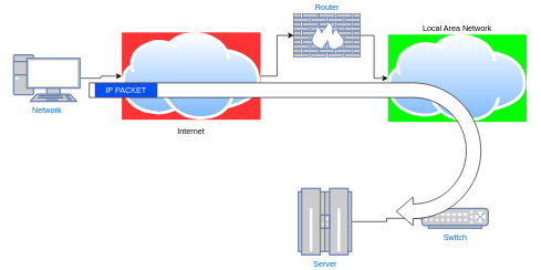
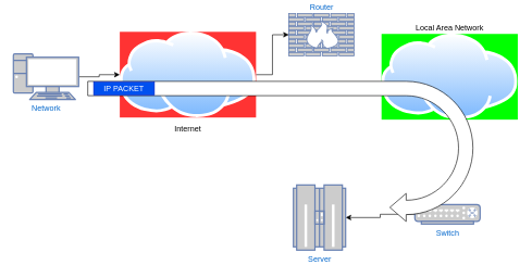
  <mxCell id="0" />
  <mxCell id="1" parent="0" />
  <mxCell id="2" value="" style="edgeStyle=orthogonalEdgeStyle;rounded=0;orthogonalLoop=1;jettySize=auto;html=1;" parent="1" source="3" target="9" edge="1"><mxGeometry relative="1" as="geometry" /></mxCell>
  <mxCell id="3" value="Internet" style="aspect=fixed;perimeter=ellipsePerimeter;html=1;align=center;shadow=0;dashed=0;spacingTop=3;image;image=img/lib/active_directory/internet_cloud.svg;imageBackground=#FF3333;" parent="1" vertex="1"><mxGeometry x="183" y="48" width="208.73" height="131.5" as="geometry" /></mxCell>
  <mxCell id="4" value="" style="edgeStyle=orthogonalEdgeStyle;rounded=0;orthogonalLoop=1;jettySize=auto;html=1;" parent="1" source="5" target="3" edge="1"><mxGeometry relative="1" as="geometry" /></mxCell>
  <mxCell id="5" value="Network" style="fontColor=#0066CC;verticalAlign=top;verticalLabelPosition=bottom;labelPosition=center;align=center;html=1;outlineConnect=0;fillColor=#CCCCCC;strokeColor=#6881B3;gradientColor=none;gradientDirection=north;strokeWidth=2;shape=mxgraph.networks.pc;" parent="1" vertex="1"><mxGeometry x="20" y="82" width="100" height="70" as="geometry" /></mxCell>
- <mxCell id="6" value="" style="edgeStyle=orthogonalEdgeStyle;rounded=0;orthogonalLoop=1;jettySize=auto;html=1;entryX=1;entryY=0.5;entryDx=0;entryDy=0;entryPerimeter=0;endArrow=none;" edge="1" parent="1" source="7" target="12"><mxGeometry relative="1" as="geometry"><mxPoint x="481" y="345.1" as="targetPoint" /></mxGeometry></mxCell>
+ <mxCell id="6" value="" style="edgeStyle=orthogonalEdgeStyle;rounded=0;orthogonalLoop=1;jettySize=auto;html=1;entryX=1;entryY=0.5;entryDx=0;entryDy=0;entryPerimeter=0;" edge="1" parent="1" source="7" target="12"><mxGeometry relative="1" as="geometry"><mxPoint x="481" y="345.1" as="targetPoint" /></mxGeometry></mxCell>
  <mxCell id="7" value="Switch" style="fontColor=#0066CC;verticalAlign=top;verticalLabelPosition=bottom;labelPosition=center;align=center;html=1;outlineConnect=0;fillColor=#CCCCCC;strokeColor=#6881B3;gradientColor=none;gradientDirection=north;strokeWidth=2;shape=mxgraph.networks.switch;" parent="1" vertex="1"><mxGeometry x="635" y="313" width="100" height="30" as="geometry" /></mxCell>
- <mxCell id="8" value="" style="edgeStyle=orthogonalEdgeStyle;rounded=0;orthogonalLoop=1;jettySize=auto;html=1;" parent="1" source="9" target="10" edge="1"><mxGeometry relative="1" as="geometry" /></mxCell>
  <mxCell id="9" value="Router" style="fontColor=#0066CC;verticalAlign=bottom;verticalLabelPosition=top;labelPosition=center;align=center;html=1;outlineConnect=0;fillColor=#CCCCCC;strokeColor=#6881B3;gradientColor=none;gradientDirection=north;strokeWidth=2;shape=mxgraph.networks.firewall;" parent="1" vertex="1"><mxGeometry x="442" y="20" width="100" height="65" as="geometry" /></mxCell>
  <mxCell id="10" value="Local Area Network" style="aspect=fixed;perimeter=ellipsePerimeter;html=1;align=center;shadow=0;dashed=0;spacingTop=3;image;image=img/lib/active_directory/internet_cloud.svg;imageBackground=#00FF00;labelPosition=center;verticalLabelPosition=top;verticalAlign=bottom;" parent="1" vertex="1"><mxGeometry x="584" y="51.25" width="208.73" height="131.5" as="geometry" /></mxCell>
  <mxCell id="11" value="" style="html=1;shadow=0;dashed=0;align=center;verticalAlign=middle;shape=mxgraph.arrows2.uTurnArrow;dy=11;arrowHead=43;dx2=25;rotation=-180;" vertex="1" parent="1"><mxGeometry x="134" y="124" width="590" height="215" as="geometry" /></mxCell>
  <mxCell id="12" value="Server" style="fontColor=#0066CC;verticalAlign=top;verticalLabelPosition=bottom;labelPosition=center;align=center;html=1;outlineConnect=0;fillColor=#CCCCCC;strokeColor=#6881B3;gradientColor=none;gradientDirection=north;strokeWidth=2;shape=mxgraph.networks.mainframe;" vertex="1" parent="1"><mxGeometry x="449" y="283" width="80" height="100" as="geometry" /></mxCell>
  <mxCell id="13" value="IP PACKET" style="text;html=1;strokeColor=#001DBC;fillColor=#0050ef;align=center;verticalAlign=middle;whiteSpace=wrap;rounded=0;fontColor=#ffffff;" vertex="1" parent="1"><mxGeometry x="143" y="125" width="93" height="20" as="geometry" /></mxCell>
